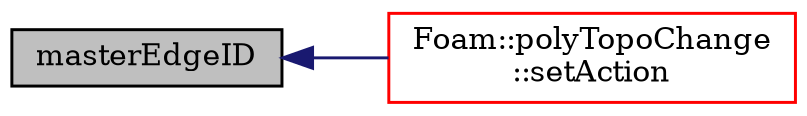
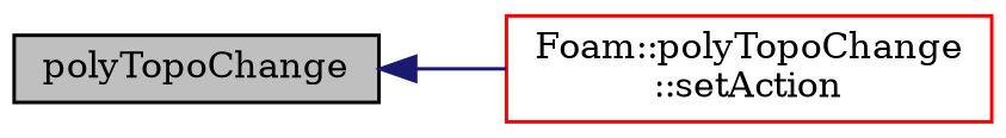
  digraph {
    rankdir=LR
    fontname="DejaVu Serif"
    node [fontname="DejaVu Serif" fontsize=10 shape=record]
-   n1 [color=black fillcolor=grey75 fontcolor=black height=0.2 label=masterEdgeID style=filled width=0.4]
+   n1 [color=black fillcolor=grey75 fontcolor=black height=0.2 label=polyTopoChange style=filled width=0.4]
    n2 [color=red height=0.2 label="Foam::polyTopoChange\l::setAction" width=0.4]
    n1 -> n2 [color=midnightblue dir=back fontname="DejaVu Serif" fontsize=10 labelfontname=FreeSans labelfontsize=10 style=solid]
  }
